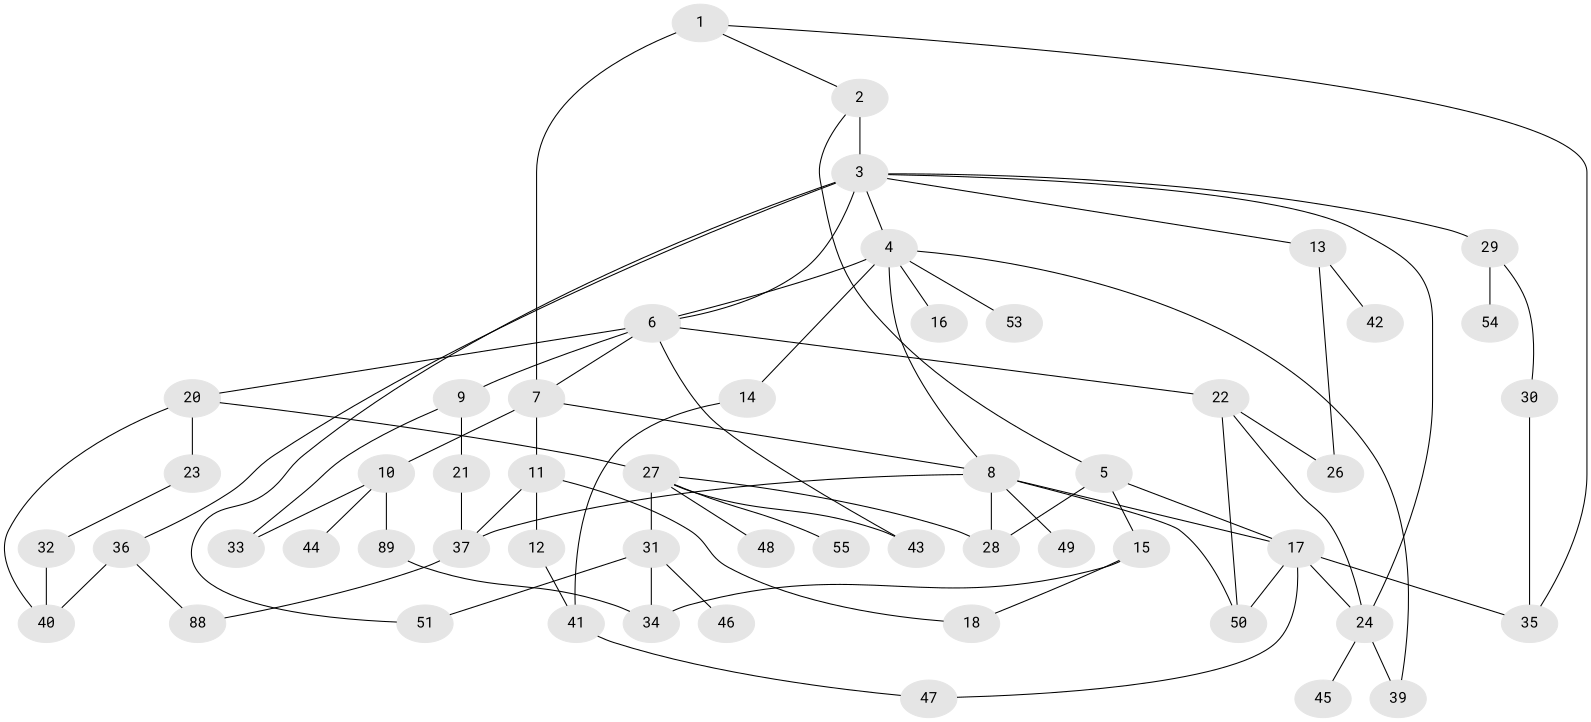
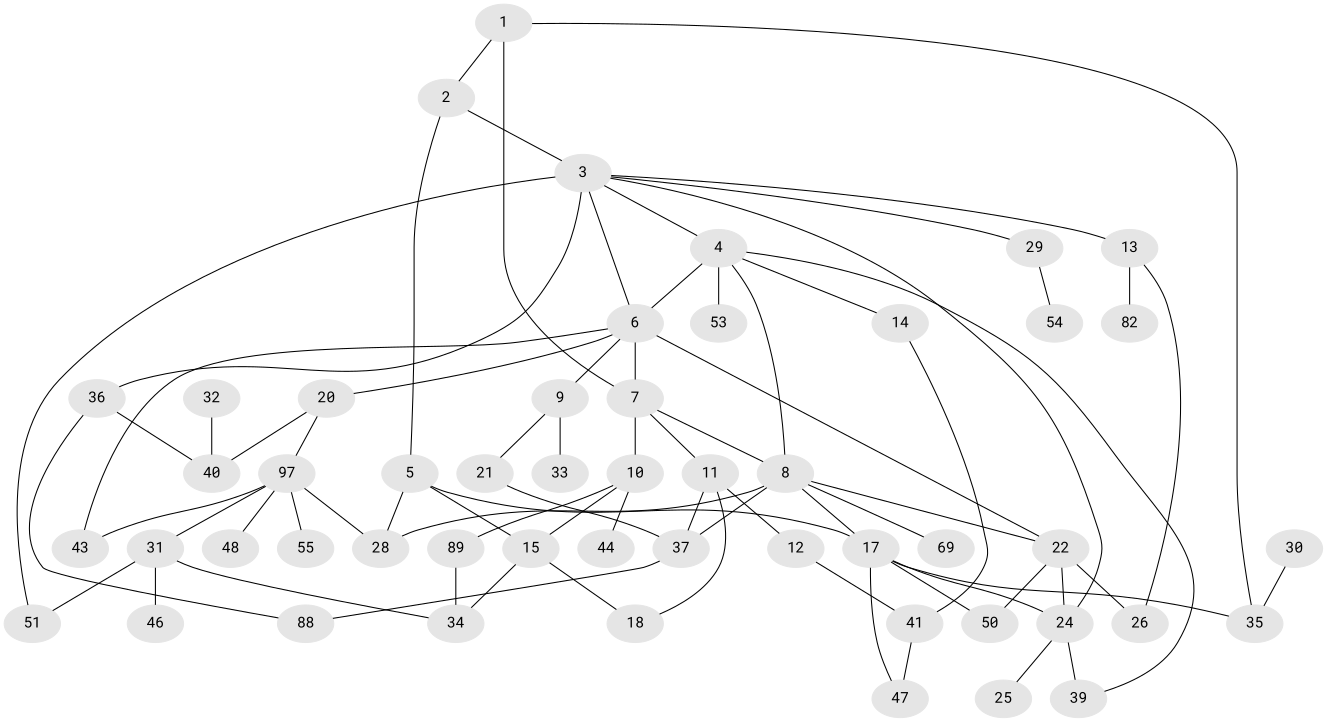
  graph {
    fontname="Roboto Mono"
    node [color=gray90 fontname="Roboto Mono" style=filled]
    edge [fontname="Roboto Mono" weight=1.0]
    1
    2
    7
    35
    3
    5
    8
    10
    11
    4
    6
    13
    24
    29
    36
    51
    15
    17
    28
    14
-   16
    39
    53
    9
    20
    22
    43
    26
-   42
-   45
+   42 [label=82]
+   45 [label=25]
    30
    54
    40
    n34 [label=88]
    37
-   49
+   49 [label=69]
    41
    18
    34
    47
    50
    21
    33
-   23
-   27
+   27 [label=97]
    n46 [label=89]
    44
    12
    32
    31
    48
    55
    46
    1 -- 2
    1 -- 7 [weight=2.0]
    1 -- 35
    2 -- 3 [weight=5.0]
    2 -- 5
    7 -- 8
    7 -- 10
    7 -- 11
    3 -- 4 [weight=2.0]
    3 -- 6
    3 -- 13
    3 -- 24
    3 -- 29
    3 -- 36
    3 -- 51
    5 -- 15
    5 -- 17
    5 -- 28
    8 -- 17
    8 -- 28
-   8 -- 50
+   8 -- 22
    8 -- 37
    8 -- 49
-   10 -- 33
+   10 -- 15
    10 -- n46
    10 -- 44
    11 -- 37
    11 -- 18
    11 -- 12
    4 -- 8
    4 -- 6
    4 -- 14
-   4 -- 16
    4 -- 39
    4 -- 53
    6 -- 7
    6 -- 9
    6 -- 20 [weight=2.0]
    6 -- 22
    6 -- 43
    13 -- 26
    13 -- 42
    24 -- 39 [weight=2.0]
    24 -- 45
-   29 -- 30
    29 -- 54
    36 -- 40
    36 -- n34
    15 -- 18
    15 -- 34
    17 -- 35
    17 -- 24
    17 -- 47
    17 -- 50
    14 -- 41
    9 -- 21
    9 -- 33
    20 -- 40
-   20 -- 23 [weight=3.0]
    20 -- 27
    22 -- 24
    22 -- 26
    22 -- 50
    30 -- 35
    37 -- n34
    41 -- 47
    21 -- 37
-   23 -- 32
    27 -- 28
    27 -- 43
    27 -- 31 [weight=2.0]
    27 -- 48
    27 -- 55
    n46 -- 34
    12 -- 41
    32 -- 40
    31 -- 51
    31 -- 34
    31 -- 46
  }
